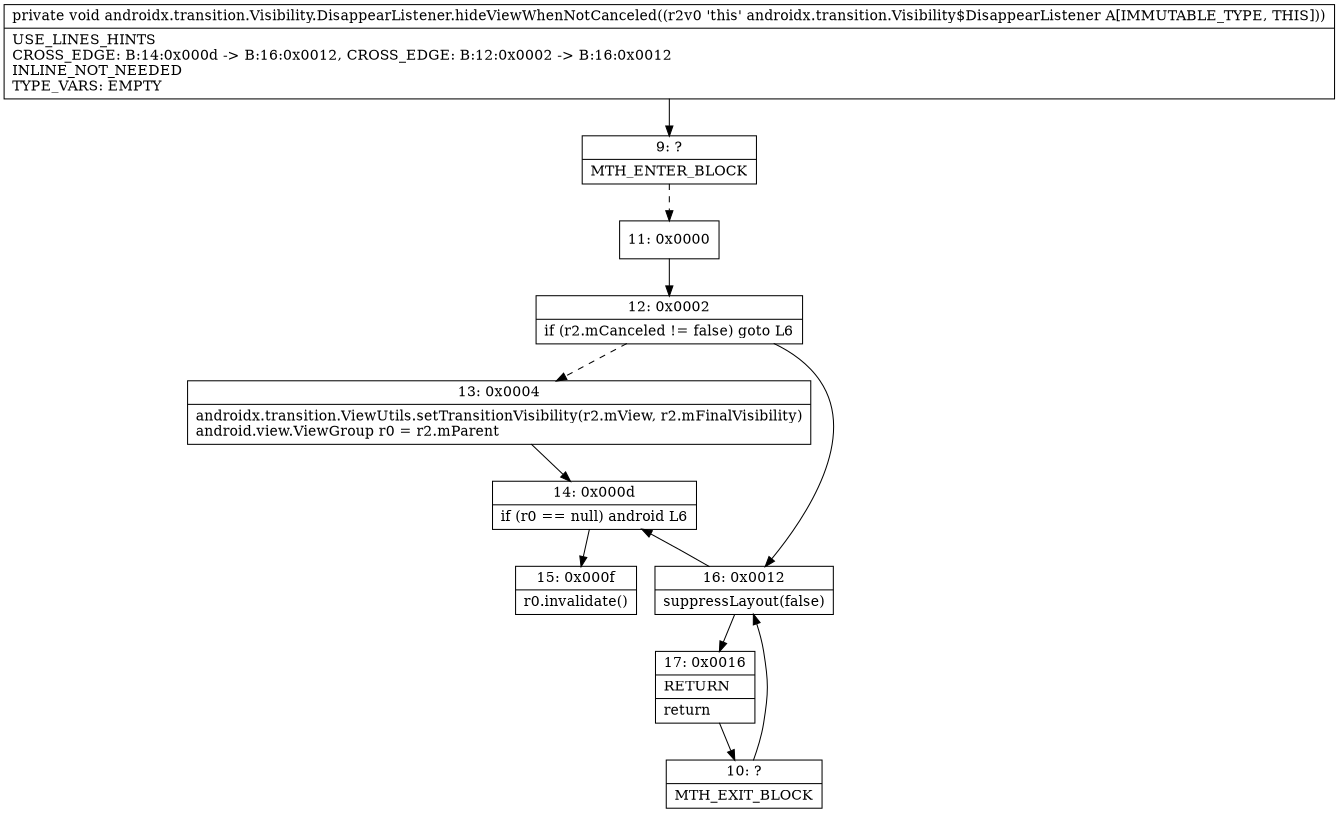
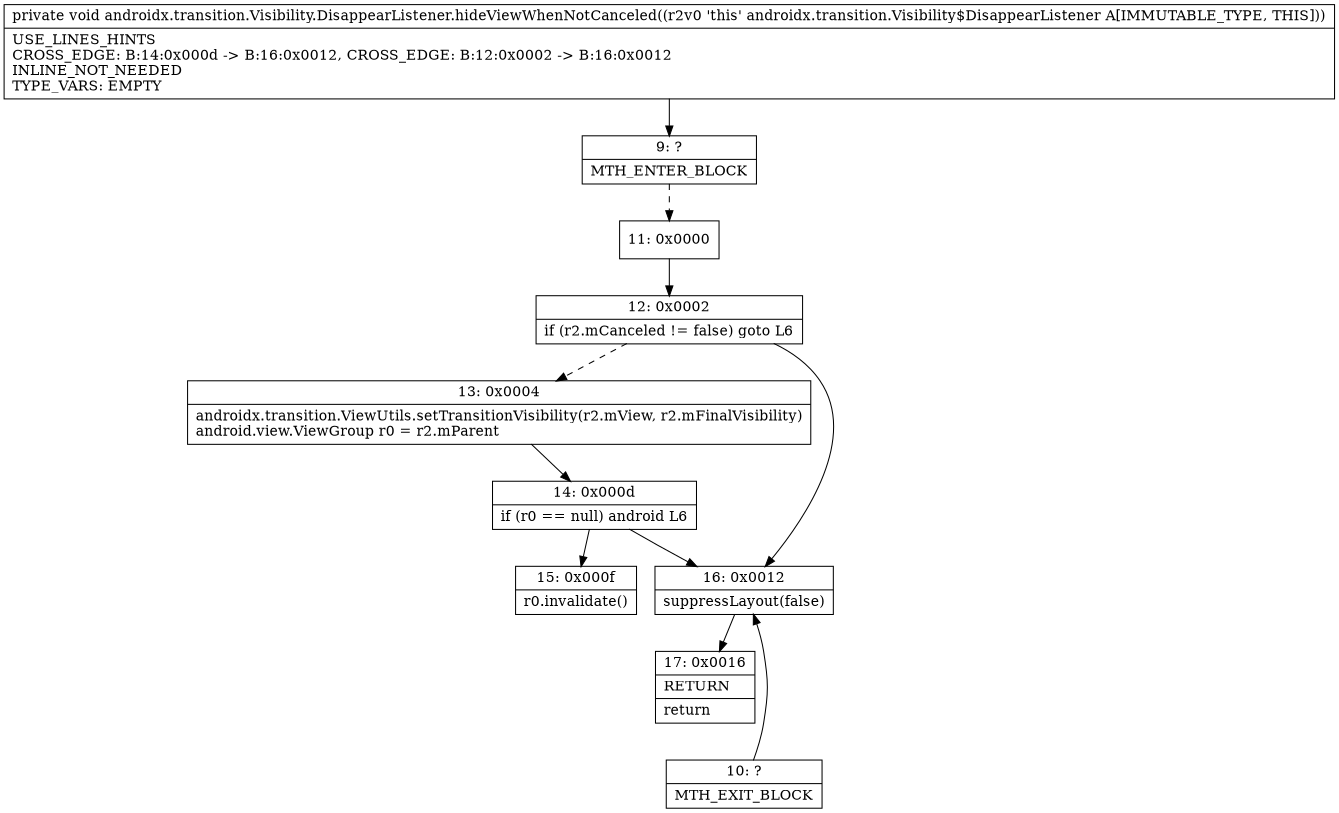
  digraph {
    node [shape=record]
    n1 [label="{9\:\ ?|MTH_ENTER_BLOCK\l}"]
    n2 [label="{11\:\ 0x0000}"]
    n3 [label="{12\:\ 0x0002|if (r2.mCanceled != false) goto L6\l}"]
    n4 [label="{13\:\ 0x0004|androidx.transition.ViewUtils.setTransitionVisibility(r2.mView, r2.mFinalVisibility)\landroid.view.ViewGroup r0 = r2.mParent\l}"]
    n5 [label="{16\:\ 0x0012|suppressLayout(false)\l}"]
    n6 [label="{14\:\ 0x000d|if (r0 == null) android L6\l}"]
    n7 [label="{17\:\ 0x0016|RETURN\l|return\l}"]
    n8 [label="{15\:\ 0x000f|r0.invalidate()\l}"]
    n9 [label="{10\:\ ?|MTH_EXIT_BLOCK\l}"]
    n10 [label="{private void androidx.transition.Visibility.DisappearListener.hideViewWhenNotCanceled((r2v0 'this' androidx.transition.Visibility$DisappearListener A[IMMUTABLE_TYPE, THIS]))  | USE_LINES_HINTS\lCROSS_EDGE: B:14:0x000d \-\> B:16:0x0012, CROSS_EDGE: B:12:0x0002 \-\> B:16:0x0012\lINLINE_NOT_NEEDED\lTYPE_VARS: EMPTY\l}"]
    n1 -> n2 [style=dashed]
    n2 -> n3
    n3 -> n4 [style=dashed]
    n3 -> n5
    n4 -> n6
    n5 -> n7
-   n5 -> n6
+   n6 -> n5
    n6 -> n8 [style=solid]
-   n7 -> n9
    n9 -> n5
    n10 -> n1
  }
